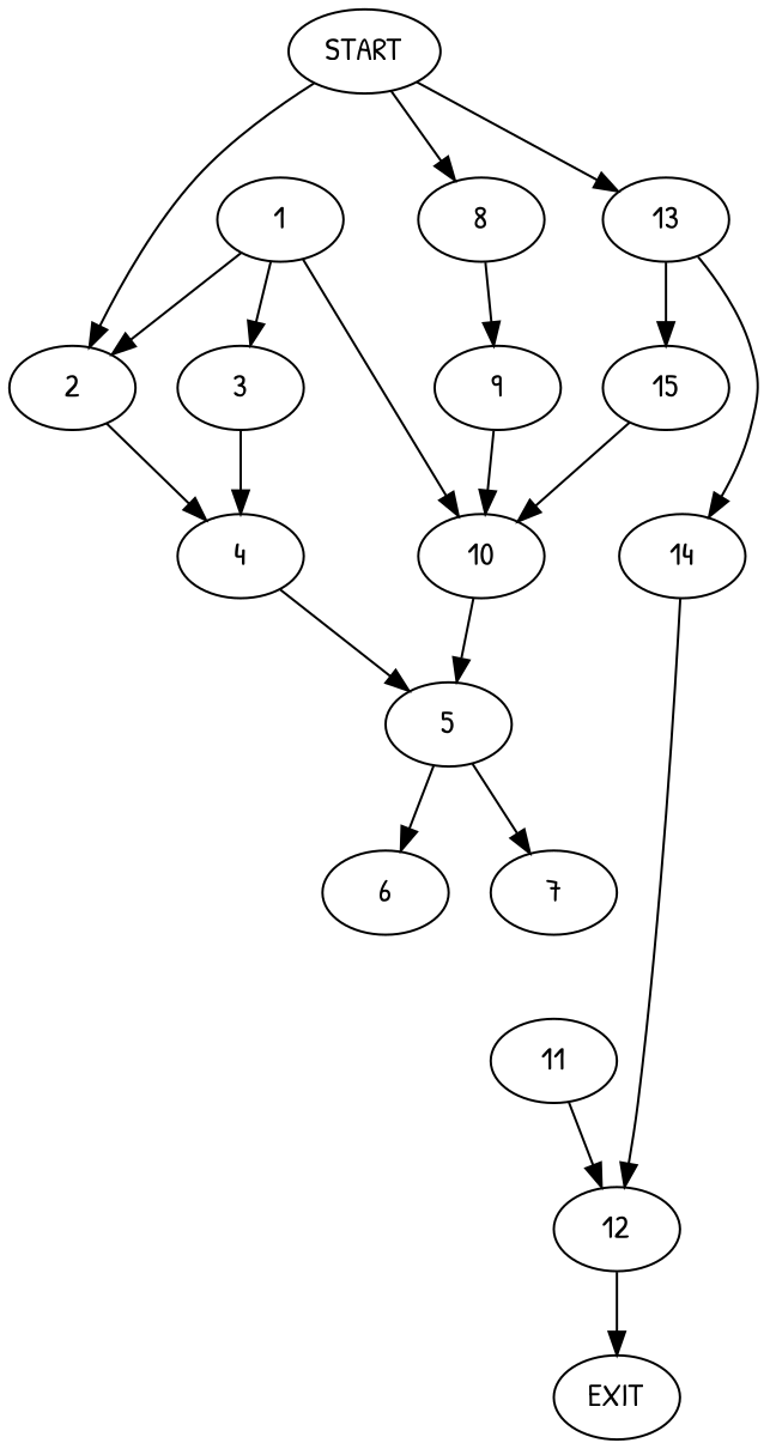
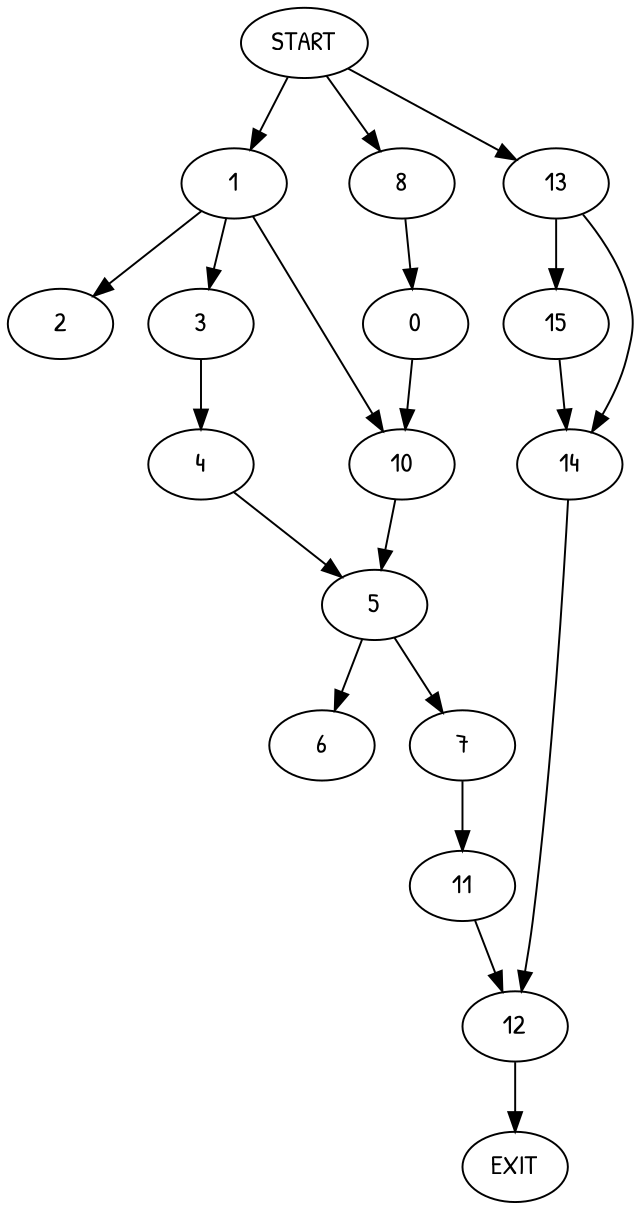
  digraph {
    fontname="Patrick Hand"
    node [fontname="Patrick Hand"]
    edge [fontname="Patrick Hand"]
    n1 [label=START]
    1
    8
    13
    2
    3
    10
-   9
+   9 [label=0]
    14
    15
    n11 [label=EXIT]
    4
    5
    6
    7
    11
    12
-   n1 -> 2
+   n1 -> 1
    n1 -> 8
    n1 -> 13
    1 -> 2
    1 -> 3
    1 -> 10
    8 -> 9
    13 -> 14
    13 -> 15
-   2 -> 4
    3 -> 4
    10 -> 5
    9 -> 10
    14 -> 12
-   15 -> 10
+   15 -> 14
    4 -> 5
    5 -> 6
    5 -> 7
+   7 -> 11
    11 -> 12
    12 -> n11
  }
